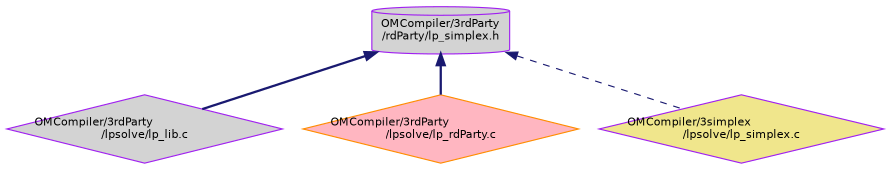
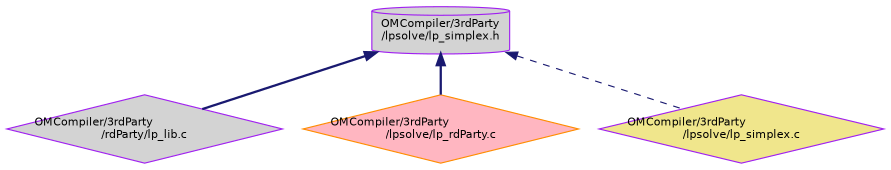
  digraph {
    node [color=purple fillcolor=lightgrey fontname=Helvetica fontsize=10 shape=diamond style=filled]
    edge [color=midnightblue dir=back fontname=Helvetica fontsize=10 labelfontname=Helvetica labelfontsize=10 style=bold]
-   n1 [fontcolor=black height=0.2 label="OMCompiler/3rdParty\l/rdParty/lp_simplex.h" shape=cylinder width=0.4]
-   n2 [height=0.2 label="OMCompiler/3rdParty\l/lpsolve/lp_lib.c" width=0.4]
+   n1 [fontcolor=black height=0.2 label="OMCompiler/3rdParty\l/lpsolve/lp_simplex.h" shape=cylinder width=0.4]
+   n2 [height=0.2 label="OMCompiler/3rdParty\l/rdParty/lp_lib.c" width=0.4]
    n3 [color=darkorange fillcolor=lightpink height=0.2 label="OMCompiler/3rdParty\l/lpsolve/lp_rdParty.c" width=0.4]
-   n4 [fillcolor=khaki height=0.2 label="OMCompiler/3simplex\l/lpsolve/lp_simplex.c" width=0.4]
+   n4 [fillcolor=khaki height=0.2 label="OMCompiler/3rdParty\l/lpsolve/lp_simplex.c" width=0.4]
    n1 -> n2
    n1 -> n3
    n1 -> n4 [style=dashed]
  }
